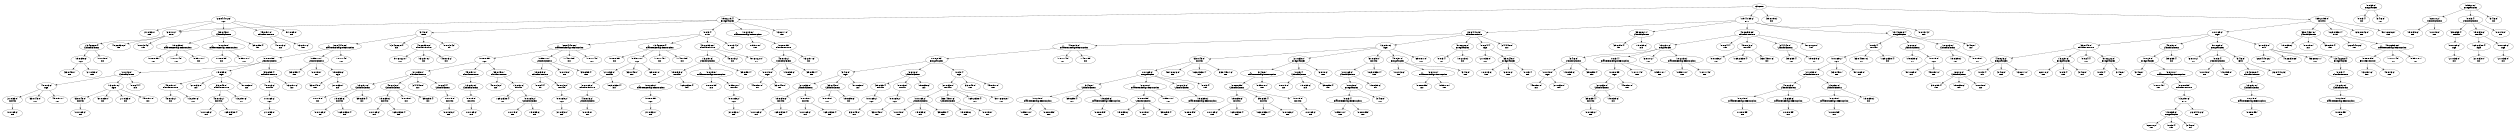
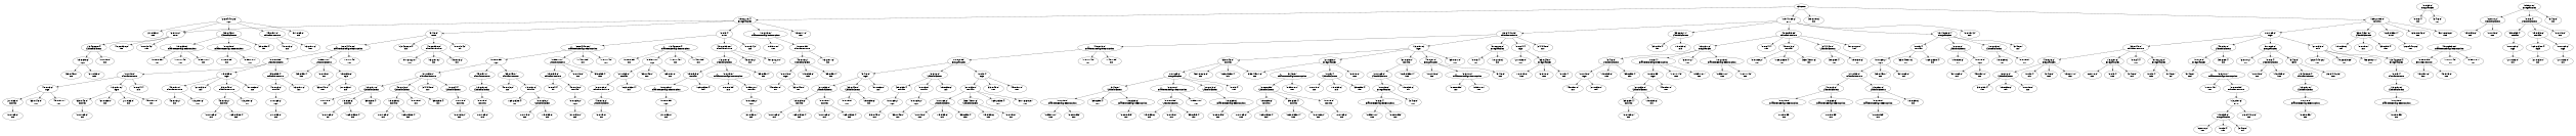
  digraph {
    n1 [label="(79.6-119.4)\nPregnancies"]
    n2 [label="(3.4-6.8)\nBMI"]
    n3 [label="(0.0-3.4)\nBMI"]
    n4 [label="(6.8-10.2)\nBMI"]
    n5 [label="(10.2-13.6)\nDiabetesPedigreeFunction"]
    n6 [label="(13.6-17.0)\nYes"]
    n7 [label="(26.84-40.26)\nDiabetesPedigreeFunction"]
    n8 [label="(13.42-26.84)\nNo"]
    n9 [label="(40.26-53.68)\nBloodPressure"]
    n10 [label="(0.0-13.42)\nNo"]
    n11 [label="(26.84-40.26)\nDiabetesPedigreeFunction"]
    n12 [label="(13.42-26.84)\nDiabetesPedigreeFunction"]
    n13 [label="(40.26-53.68)\nBloodPressure"]
    n14 [label="(0.0-13.42)\nNo"]
    n15 [label="(13.42-26.84)\nSkinThickness"]
    n16 [label="(40.26-53.68)\nYes"]
    n17 [label="(0.0-13.42)\nYes"]
    n18 [label="(0.55-1.01)\nYes"]
    n19 [label="(0.08-0.55)\nBloodPressure"]
    n20 [label=Glucose]
    n21 [label="(119.4-159.2)\nBMI"]
    n22 [label="(39.8-79.6)\nNo"]
    n23 [label="(159.2-199.0)\nInsulin"]
    n24 [label="(26.84-40.26)\nBloodPressure"]
    n25 [label="(53.68-67.1)\nSkinThickness"]
    n26 [label="(40.26-53.68)\nBloodPressure"]
    n27 [label="(13.42-26.84)\nPregnancies"]
    n28 [label="(0.0-13.42)\nNo"]
    n29 [label="(0.0-169.2)\nAge"]
    n30 [label="(338.4-507.6)\nSkinThickness"]
    n31 [label="(169.2-338.4)\nBMI"]
    n32 [label="(676.8-846.0)\nNo"]
    n33 [label="(507.6-676.8)\nYes"]
    n34 [label="(0.0-39.8)\nPregnancies"]
    n35 [label="(0.0-3.4)\nNo"]
    n36 [label="(3.4-6.8)\nYes"]
    n37 [label="(48.8-73.2)\nDiabetesPedigreeFunction"]
    n38 [label="(73.2-97.6)\nAge"]
    n39 [label="(97.6-122.0)\nPregnancies"]
    n40 [label="(0.0-24.4)\nAge"]
    n41 [label="(24.4-48.8)\nNo"]
    n42 [label="(39.6-59.4)\nYes"]
    n43 [label="(19.8-39.6)\nNo"]
    n44 [label="(73.2-97.6)\nPregnancies"]
    n45 [label="(0.0-24.4)\nYes"]
    n46 [label="(48.8-73.2)\nInsulin"]
    n47 [label="(24.4-48.8)\nSkinThickness"]
    n48 [label="(97.6-122.0)\nYes"]
    n49 [label="(0.0-3.4)\nInsulin"]
    n50 [label="(6.8-10.2)\nSkinThickness"]
    n51 [label="(10.2-13.6)\nSkinThickness"]
    n52 [label="(3.4-6.8)\nNo"]
    n53 [label="(33.0-45.0)\nBloodPressure"]
    n54 [label="(45.0-57.0)\nSkinThickness"]
    n55 [label="(57.0-69.0)\nPregnancies"]
    n56 [label="(21.0-33.0)\nBMI"]
    n57 [label="(19.8-39.6)\nYes"]
    n58 [label="(0.0-19.8)\nNo"]
    n59 [label="(39.6-59.4)\nYes"]
    n60 [label="(26.84-40.26)\nYes"]
    n61 [label="(40.26-53.68)\nDiabetesPedigreeFunction"]
    n62 [label="(0.08-0.55)\nSkinThickness"]
    n63 [label="(0.55-1.01)\nSkinThickness"]
    n64 [label="(1.01-1.48)\nYes"]
    n65 [label="(97.6-122.0)\nYes"]
    n66 [label="(73.2-97.6)\nNo"]
    n67 [label="(48.8-73.2)\nNo"]
    n68 [label="(0.08-0.55)\nAge"]
    n69 [label="(0.55-1.01)\nSkinThickness"]
    n70 [label="(1.48-1.95)\nNo"]
    n71 [label="(1.01-1.48)\nYes"]
    n72 [label="(0.08-0.55)\nNo"]
    n73 [label="(0.55-1.01)\nAge"]
    n74 [label="(1.01-1.48)\nNo"]
    n75 [label="(1.48-1.95)\nNo"]
    n76 [label="(73.2-97.6)\nSkinThickness"]
    n77 [label="(48.8-73.2)\nNo"]
    n78 [label="(97.6-122.0)\nNo"]
    n79 [label="(26.84-40.26)\nAge"]
    n80 [label="(21.0-33.0)\nYes"]
    n81 [label="(33.0-45.0)\nSkinThickness"]
    n82 [label="(45.0-57.0)\nBloodPressure"]
    n83 [label="(57.0-69.0)\nNo"]
    n84 [label="(19.8-39.6)\nAge"]
    n85 [label="(0.0-19.8)\nNo"]
    n86 [label="(48.8-73.2)\nSkinThickness"]
    n87 [label="(73.2-97.6)\nNo"]
    n88 [label="(0.08-0.55)\nPregnancies"]
    n89 [label="(1.01-1.48)\nYes"]
    n90 [label="(1.48-1.95)\nNo"]
    n91 [label="(33.0-45.0)\nInsulin"]
    n92 [label="(21.0-33.0)\nPregnancies"]
    n93 [label="(57.0-69.0)\nInsulin"]
    n94 [label="(45.0-57.0)\nPregnancies"]
    n95 [label="(69.0-81.0)\nYes"]
    n96 [label="(0.0-3.4)\nYes"]
    n97 [label="(10.2-13.6)\nNo"]
    n98 [label="(21.0-33.0)\nYes"]
    n99 [label="(33.0-45.0)\nPregnancies"]
    n100 [label="(3.4-6.8)\nSkinThickness"]
    n101 [label="(0.0-3.4)\nDiabetesPedigreeFunction"]
    n102 [label="(6.8-10.2)\nYes"]
    n103 [label="(10.2-13.6)\nDiabetesPedigreeFunction"]
    n104 [label="(0.0-169.2)\nYes"]
    n105 [label="(169.2-338.4)\nYes"]
    n106 [label="(338.4-507.6)\nNo"]
    n107 [label="(39.6-59.4)\nYes"]
    n108 [label="(19.8-39.6)\nNo"]
    n109 [label="(0.0-169.2)\nAge"]
    n110 [label="(338.4-507.6)\nNo"]
    n111 [label="(169.2-338.4)\nNo"]
    n112 [label="(19.8-39.6)\nNo"]
    n113 [label="(0.0-19.8)\nAge"]
    n114 [label="(19.8-39.6)\nYes"]
    n115 [label="(0.0-19.8)\nNo"]
    n116 [label="(48.8-73.2)\nPregnancies"]
    n117 [label="(73.2-97.6)\nPregnancies"]
    n118 [label="(0.0-24.4)\nYes"]
    n119 [label="(97.6-122.0)\nPregnancies"]
    n120 [label="(0.0-19.8)\nPregnancies"]
    n121 [label="(39.6-59.4)\nNo"]
    n122 [label="(6.8-10.2)\nNo"]
    n123 [label="(0.0-3.4)\nSkinThickness"]
    n124 [label="(3.4-6.8)\nBMI"]
    n125 [label="(26.84-40.26)\nYes"]
    n126 [label="(40.26-53.68)\nYes"]
    n127 [label="(53.68-67.1)\nYes"]
    n128 [label="(13.42-26.84)\nPregnancies"]
    n129 [label="(0.08-0.55)\nBloodPressure"]
    n130 [label="(1.01-1.48)\nNo"]
    n131 [label="(0.55-1.01)\nYes"]
-   n132 [label="(0.0-19.8)\nSkinThickness"]
+   n132 [label="(0.0-19.8)\nBloodPressure"]
    n133 [label="(19.8-39.6)\nAge"]
    n134 [label="(39.6-59.4)\nBloodPressure"]
    n135 [label="(39.6-59.4)\nYes"]
    n136 [label="(0.0-19.8)\nNo"]
    n137 [label="(19.8-39.6)\nAge"]
    n138 [label="(21.0-33.0)\nBloodPressure"]
    n139 [label="(45.0-57.0)\nBloodPressure"]
    n140 [label="(33.0-45.0)\nBloodPressure"]
    n141 [label="(19.8-39.6)\nBloodPressure"]
    n142 [label="(0.0-19.8)\nNo"]
    n143 [label="(39.6-59.4)\nYes"]
    n144 [label="(21.0-33.0)\nInsulin"]
    n145 [label="(33.0-45.0)\nNo"]
    n146 [label="(69.0-81.0)\nNo"]
    n147 [label="(19.8-39.6)\nInsulin"]
    n148 [label="(0.0-19.8)\nDiabetesPedigreeFunction"]
    n149 [label="(39.6-59.4)\nNo"]
    n150 [label="(19.8-39.6)\nDiabetesPedigreeFunction"]
    n151 [label="(0.0-19.8)\nDiabetesPedigreeFunction"]
    n152 [label="(39.6-59.4)\nYes"]
    n153 [label="(48.8-73.2)\nNo"]
    n154 [label="(73.2-97.6)\nYes"]
    n155 [label="(33.0-45.0)\nNo"]
    n156 [label="(21.0-33.0)\nYes"]
    n157 [label="(0.0-19.8)\nAge"]
    n158 [label="(19.8-39.6)\nYes"]
    n159 [label="(39.6-59.4)\nNo"]
    n160 [label="(3.4-6.8)\nAge"]
    n161 [label="(6.8-10.2)\nSkinThickness"]
    n162 [label="(0.0-3.4)\nAge"]
    n163 [label="(0.55-1.01)\nPregnancies"]
    n164 [label="(6.8-10.2)\nSkinThickness"]
    n165 [label="(0.0-3.4)\nSkinThickness"]
    n166 [label="(3.4-6.8)\nNo"]
    n167 [label="(0.0-169.2)\nPregnancies"]
    n168 [label="(507.6-676.8)\nNo"]
    n169 [label="(169.2-338.4)\nNo"]
    n170 [label="(338.4-507.6)\nYes"]
    n171 [label="(3.4-6.8)\nDiabetesPedigreeFunction"]
    n172 [label="(0.0-3.4)\nSkinThickness"]
    n173 [label="(6.8-10.2)\nYes"]
    n174 [label="(0.0-169.2)\nSkinThickness"]
    n175 [label="(169.2-338.4)\nYes"]
    n176 [label="(10.2-13.6)\nYes"]
    n177 [label="(6.8-10.2)\nDiabetesPedigreeFunction"]
    n178 [label="(3.4-6.8)\nYes"]
    n179 [label="(10.2-13.6)\nYes"]
    n180 [label="(6.8-10.2)\nYes"]
    n181 [label="(0.0-3.4)\nNo"]
    n182 [label="(0.0-19.8)\nAge"]
    n183 [label="(19.8-39.6)\nYes"]
    n184 [label="(39.6-59.4)\nNo"]
    n185 [label="(0.08-0.55)\nAge"]
    n186 [label="(1.01-1.48)\nYes"]
    n187 [label="(0.55-1.01)\nNo"]
    n188 [label="(0.55-1.01)\nYes"]
    n189 [label="(1.01-1.48)\nNo"]
    n190 [label="(21.0-33.0)\nBloodPressure"]
    n191 [label="(33.0-45.0)\nNo"]
    n192 [label="(57.0-69.0)\nNo"]
    n193 [label="(57.0-69.0)\nNo"]
    n194 [label="(45.0-57.0)\nYes"]
    n195 [label="(6.8-10.2)\nSkinThickness"]
    n196 [label="(0.0-3.4)\nNo"]
    n197 [label="(3.4-6.8)\nYes"]
    n198 [label="(13.6-17.0)\nYes"]
    n199 [label="(6.8-10.2)\nYes"]
    n200 [label="(0.0-3.4)\nYes"]
    n201 [label="(3.4-6.8)\nNo"]
    n202 [label="(0.0-3.4)\nYes"]
    n203 [label="(3.4-6.8)\nNo"]
    n204 [label="(3.4-6.8)\nYes"]
    n205 [label="(6.8-10.2)\nDiabetesPedigreeFunction"]
    n206 [label="(19.8-39.6)\nPregnancies"]
    n207 [label="(6.8-10.2)\nYes"]
    n208 [label="(0.0-3.4)\nYes"]
    n209 [label="(3.4-6.8)\nNo"]
    n210 [label="(0.0-19.8)\nNo"]
    n211 [label="(79.2-99.0)\nYes"]
    n212 [label="(13.42-26.84)\nBloodPressure"]
    n213 [label="(26.84-40.26)\nYes"]
    n214 [label="(0.0-3.4)\nBloodPressure"]
    n215 [label="(73.2-97.6)\nNo"]
    n216 [label="(48.8-73.2)\nYes"]
    n217 [label="(48.8-73.2)\nAge"]
    n218 [label="(73.2-97.6)\nAge"]
    n219 [label="(0.0-24.4)\nNo"]
    n220 [label="(45.0-57.0)\nBloodPressure"]
    n221 [label="(21.0-33.0)\nNo"]
    n222 [label="(33.0-45.0)\nBloodPressure"]
    n223 [label="(57.0-69.0)\nNo"]
    n224 [label="(48.8-73.2)\nInsulin"]
    n225 [label="(73.2-97.6)\nNo"]
    n226 [label="(33.0-45.0)\nYes"]
    n227 [label="(21.0-33.0)\nNo"]
    n228 [label="(73.2-97.6)\nSkinThickness"]
    n229 [label="(48.8-73.2)\nSkinThickness"]
    n230 [label="(24.4-48.8)\nNo"]
    n231 [label="(0.0-24.4)\nSkinThickness"]
    n232 [label="(73.2-97.6)\nSkinThickness"]
    n233 [label="(48.8-73.2)\nNo"]
    n234 [label="(73.2-97.6)\nInsulin"]
    n235 [label="(0.0-24.4)\nNo"]
    n236 [label="(48.8-73.2)\nInsulin"]
    n237 [label="(0.0-169.2)\nBloodPressure"]
    n238 [label="(169.2-338.4)\nNo"]
    n239 [label="(0.0-169.2)\nDiabetesPedigreeFunction"]
    n240 [label="(169.2-338.4)\nYes"]
    n241 [label="(0.08-0.55)\nNo"]
    n242 [label="(0.55-1.01)\nInsulin"]
    n243 [label="(0.08-0.55)\nYes"]
    n244 [label="(1.01-1.48)\nYes"]
    n245 [label="(0.55-1.01)\nNo"]
    n246 [label="(0.08-0.55)\nNo"]
    n247 [label="(0.55-1.01)\nYes"]
    n248 [label="(45.0-57.0)\nNo"]
    n249 [label="(33.0-45.0)\nYes"]
    n250 [label="(21.0-33.0)\nSkinThickness"]
    n251 [label="(33.0-45.0)\nSkinThickness"]
    n252 [label="(57.0-69.0)\nNo"]
    n253 [label="(39.6-59.4)\nInsulin"]
    n254 [label="(0.0-19.8)\nInsulin"]
    n255 [label="(19.8-39.6)\nNo"]
    n256 [label="(21.0-33.0)\nInsulin"]
    n257 [label="(33.0-45.0)\nYes"]
    n258 [label="(45.0-57.0)\nYes"]
    n259 [label="(19.8-39.6)\nNo"]
    n260 [label="(0.0-19.8)\nYes"]
    n261 [label="(39.6-59.4)\nInsulin"]
    n262 [label="(19.8-39.6)\nInsulin"]
    n263 [label="(0.0-19.8)\nNo"]
    n264 [label="(3.4-6.8)\nSkinThickness"]
    n265 [label="(6.8-10.2)\nDiabetesPedigreeFunction"]
    n266 [label="(10.2-13.6)\nSkinThickness"]
    n267 [label="(0.0-3.4)\nYes"]
    n268 [label="(0.08-0.55)\nSkinThickness"]
    n269 [label="(0.55-1.01)\nYes"]
    n270 [label="(0.0-19.8)\nNo"]
    n271 [label="(19.8-39.6)\nNo"]
    n272 [label="(39.6-59.4)\nYes"]
    n273 [label="(0.0-19.8)\nPregnancies"]
    n274 [label="(19.8-39.6)\nNo"]
    n275 [label="(0.08-0.55)\nNo"]
    n276 [label="(0.55-1.01)\nYes"]
    n277 [label="(45.0-57.0)\nNo"]
    n278 [label="(21.0-33.0)\nYes"]
    n279 [label="(21.0-33.0)\nSkinThickness"]
    n280 [label="(45.0-57.0)\nYes"]
    n281 [label="(48.8-73.2)\nSkinThickness"]
    n282 [label="(73.2-97.6)\nSkinThickness"]
    n283 [label="(39.6-59.4)\nYes"]
    n284 [label="(19.8-39.6)\nYes"]
    n285 [label="(0.0-19.8)\nNo"]
    n286 [label="(1.01-1.48)\nYes"]
    n287 [label="(0.08-0.55)\nBloodPressure"]
    n288 [label="(73.2-97.6)\nSkinThickness"]
    n289 [label="(73.2-97.6)\nSkinThickness"]
    n290 [label="(21.0-33.0)\nInsulin"]
    n291 [label="(33.0-45.0)\nYes"]
    n292 [label="(45.0-57.0)\nYes"]
    n293 [label="(33.0-45.0)\nInsulin"]
    n294 [label="(57.0-69.0)\nNo"]
    n295 [label="(21.0-33.0)\nNo"]
    n296 [label="(45.0-57.0)\nNo"]
    n297 [label="(48.8-73.2)\nNo"]
    n298 [label="(73.2-97.6)\nYes"]
    n299 [label="(48.8-73.2)\nInsulin"]
    n300 [label="(73.2-97.6)\nNo"]
    n301 [label="(0.0-169.2)\nAge"]
    n302 [label="(0.0-19.8)\nNo"]
    n303 [label="(19.8-39.6)\nInsulin"]
    n304 [label="(39.6-59.4)\nNo"]
    n305 [label="(19.8-39.6)\nInsulin"]
    n306 [label="(0.0-19.8)\nNo"]
    n307 [label="(39.6-59.4)\nNo"]
    n308 [label="(0.0-19.8)\nInsulin"]
    n309 [label="(0.0-19.8)\nInsulin"]
    n310 [label="(169.2-338.4)\nYes"]
    n311 [label="(0.0-169.2)\nSkinThickness"]
    n312 [label="(0.0-169.2)\nAge"]
    n313 [label="(48.8-73.2)\nSkinThickness"]
    n314 [label="(0.08-0.55)\nAge"]
    n315 [label="(0.0-169.2)\nAge"]
    n316 [label="(19.8-39.6)\nInsulin"]
    n317 [label="(0.0-19.8)\nInsulin"]
    n318 [label="(0.0-19.8)\nYes"]
    n319 [label="(19.8-39.6)\nNo"]
    n320 [label="(0.0-169.2)\nAge"]
    n321 [label="(0.0-169.2)\nAge"]
    n322 [label="(0.0-169.2)\nSkinThickness"]
    n323 [label="(338.4-507.6)\nSkinThickness"]
    n324 [label="(169.2-338.4)\nYes"]
    n325 [label="(507.6-676.8)\nYes"]
    n326 [label="(0.0-169.2)\nAge"]
    n327 [label="(169.2-338.4)\nAge"]
    n328 [label="(0.0-169.2)\nAge"]
    n329 [label="(0.0-19.8)\nDiabetesPedigreeFunction"]
    n330 [label="(39.6-59.4)\nYes"]
    n331 [label="(19.8-39.6)\nDiabetesPedigreeFunction"]
    n332 [label="(0.08-0.55)\nSkinThickness"]
    n333 [label="(0.55-1.01)\nYes"]
    n334 [label="(19.8-39.6)\nDiabetesPedigreeFunction"]
    n335 [label="(19.8-39.6)\nInsulin"]
    n336 [label="(39.6-59.4)\nInsulin"]
    n337 [label="(0.0-19.8)\nInsulin"]
    n338 [label="(0.0-3.4)\nDiabetesPedigreeFunction"]
    n339 [label="(3.4-6.8)\nYes"]
    n340 [label="(39.6-59.4)\nInsulin"]
    n341 [label="(19.8-39.6)\nNo"]
    n342 [label="(0.0-19.8)\nDiabetesPedigreeFunction"]
    n343 [label="(19.8-39.6)\nDiabetesPedigreeFunction"]
    n344 [label="(0.0-19.8)\nDiabetesPedigreeFunction"]
    n345 [label="(19.8-39.6)\nNo"]
    n346 [label="(73.2-97.6)\nBMI"]
    n347 [label="(0.0-19.8)\nDiabetesPedigreeFunction"]
    n348 [label="(0.0-19.8)\nDiabetesPedigreeFunction"]
    n349 [label="(0.0-169.2)\nNo"]
    n350 [label="(0.0-169.2)\nNo"]
    n351 [label="(0.0-169.2)\nNo"]
    n352 [label="(169.2-338.4)\nNo"]
    n353 [label="(21.0-33.0)\nNo"]
    n354 [label="(0.0-169.2)\nNo"]
    n355 [label="(169.2-338.4)\nNo"]
    n356 [label="(0.0-169.2)\nNo"]
    n357 [label="(169.2-338.4)\nNo"]
    n358 [label="(0.0-169.2)\nNo"]
    n359 [label="(0.0-169.2)\nNo"]
    n360 [label="(0.0-19.8)\nNo"]
    n361 [label="(19.8-39.6)\nNo"]
    n362 [label="(21.0-33.0)\nNo"]
    n363 [label="(0.0-19.8)\nNo"]
    n364 [label="(21.0-33.0)\nNo"]
    n365 [label="(21.0-33.0)\nNo"]
    n366 [label="(0.0-169.2)\nNo"]
    n367 [label="(169.2-338.4)\nYes"]
    n368 [label="(0.0-169.2)\nNo"]
    n369 [label="(169.2-338.4)\nNo"]
    n370 [label="(33.0-45.0)\nNo"]
    n371 [label="(33.0-45.0)\nNo"]
    n372 [label="(0.0-19.8)\nYes"]
    n373 [label="(19.8-39.6)\nNo"]
    n374 [label="(39.6-59.4)\nYes"]
    n375 [label="(19.8-39.6)\nYes"]
    n376 [label="(0.0-19.8)\nNo"]
    n377 [label="(21.0-33.0)\nNo"]
    n378 [label="(21.0-33.0)\nNo"]
    n379 [label="(21.0-33.0)\nNo"]
    n380 [label="(0.55-1.01)\nYes"]
    n381 [label="(0.08-0.55)\nNo"]
    n382 [label="(0.08-0.55)\nNo"]
    n383 [label="(19.8-39.6)\nNo"]
    n384 [label="(0.0-19.8)\nNo"]
    n385 [label="(39.6-59.4)\nNo"]
    n386 [label="(0.08-0.55)\nNo"]
    n387 [label="(0.0-169.2)\nYes"]
    n388 [label="(169.2-338.4)\nNo"]
    n389 [label="(169.2-338.4)\nYes"]
    n390 [label="(0.0-169.2)\nNo"]
    n391 [label="(0.0-169.2)\nNo"]
    n392 [label="(0.55-1.01)\nYes"]
    n393 [label="(0.08-0.55)\nNo"]
    n394 [label="(0.0-169.2)\nNo"]
    n395 [label="(0.08-0.55)\nNo"]
    n396 [label="(0.08-0.55)\nNo"]
    n397 [label="(0.08-0.55)\nNo"]
    n398 [label="(26.84-40.26)\nYes"]
    n399 [label="(0.08-0.55)\nNo"]
    n400 [label="(0.08-0.55)\nNo"]
    n1 -> n2
    n1 -> n3
    n1 -> n4
    n1 -> n5
    n1 -> n6
    n2 -> n7
    n2 -> n8
    n2 -> n9
    n2 -> n10
    n3 -> n11
-   n3 -> n12
    n3 -> n13
    n3 -> n14
    n4 -> n15
    n4 -> n16
    n4 -> n17
    n5 -> n18
    n5 -> n19
    n7 -> n62
    n7 -> n63
    n7 -> n64
    n9 -> n65
    n9 -> n66
    n9 -> n67
    n11 -> n68
    n11 -> n69
    n11 -> n70
    n11 -> n71
    n12 -> n72
    n12 -> n73
    n12 -> n74
    n12 -> n75
    n13 -> n76
    n13 -> n77
    n13 -> n78
    n15 -> n84
    n15 -> n85
    n19 -> n86
    n19 -> n87
    n20 -> n1
    n20 -> n21
    n20 -> n22
    n20 -> n23
    n21 -> n24
    n21 -> n25
    n21 -> n26
    n21 -> n27
    n21 -> n28
    n23 -> n29
    n23 -> n30
    n23 -> n31
    n23 -> n32
    n23 -> n33
    n24 -> n37
    n24 -> n38
    n24 -> n39
    n24 -> n40
    n24 -> n41
    n25 -> n42
    n25 -> n43
    n26 -> n44
    n26 -> n45
    n26 -> n46
    n26 -> n47
    n26 -> n48
    n27 -> n49
    n27 -> n50
    n27 -> n51
    n27 -> n52
    n29 -> n53
    n29 -> n54
    n29 -> n55
    n29 -> n56
    n30 -> n57
    n30 -> n58
    n30 -> n59
    n31 -> n60
-   n31 -> n61
    n34 -> n35
    n34 -> n36
    n37 -> n88
    n37 -> n89
    n37 -> n90
    n38 -> n91
    n38 -> n92
    n38 -> n93
    n38 -> n94
    n38 -> n95
    n39 -> n96
    n39 -> n97
    n40 -> n98
    n40 -> n99
    n44 -> n100
    n44 -> n101
    n44 -> n102
    n44 -> n103
    n46 -> n104
    n46 -> n105
    n46 -> n106
    n47 -> n107
    n47 -> n108
    n49 -> n109
    n49 -> n110
    n49 -> n111
    n50 -> n112
    n50 -> n113
    n51 -> n114
    n51 -> n115
    n53 -> n116
    n53 -> n117
    n53 -> n118
    n53 -> n119
    n54 -> n120
    n54 -> n121
    n55 -> n122
    n55 -> n123
    n55 -> n124
    n56 -> n125
    n56 -> n126
    n56 -> n127
    n56 -> n128
    n61 -> n129
    n61 -> n130
    n61 -> n131
    n62 -> n132
    n62 -> n133
    n62 -> n134
    n63 -> n135
    n63 -> n136
    n63 -> n137
    n68 -> n138
    n68 -> n139
    n68 -> n140
    n69 -> n141
    n69 -> n142
    n69 -> n143
    n73 -> n144
    n73 -> n145
    n73 -> n146
    n76 -> n147
    n76 -> n148
    n76 -> n149
    n79 -> n4
    n79 -> n80
    n79 -> n81
    n79 -> n82
    n79 -> n83
    n81 -> n150
    n81 -> n151
    n81 -> n152
    n82 -> n153
    n82 -> n154
    n84 -> n155
    n84 -> n156
    n86 -> n157
    n86 -> n158
    n86 -> n159
    n88 -> n160
    n88 -> n161
    n88 -> n162
    n91 -> n167
    n91 -> n168
    n91 -> n169
    n91 -> n170
-   n92 -> n171
+   n92 -> n170
    n92 -> n172
    n92 -> n173
    n93 -> n174
    n93 -> n175
    n94 -> n176
    n94 -> n177
    n94 -> n178
    n99 -> n179
    n99 -> n180
    n99 -> n181
    n100 -> n182
    n100 -> n183
    n100 -> n184
    n101 -> n185
    n101 -> n186
    n101 -> n187
    n103 -> n188
    n103 -> n189
    n109 -> n190
    n109 -> n191
    n109 -> n192
    n113 -> n193
    n113 -> n194
    n116 -> n195
    n116 -> n196
    n116 -> n197
    n116 -> n198
    n117 -> n199
    n117 -> n200
    n117 -> n201
    n119 -> n202
    n119 -> n203
    n120 -> n204
    n120 -> n205
    n123 -> n210
    n123 -> n211
    n124 -> n212
    n124 -> n213
    n128 -> n214
    n129 -> n215
    n129 -> n216
    n132 -> n217
    n132 -> n218
    n132 -> n219
    n133 -> n220
    n133 -> n221
    n133 -> n222
    n133 -> n223
    n134 -> n224
    n134 -> n225
    n137 -> n226
    n137 -> n227
    n138 -> n228
    n138 -> n229
    n138 -> n230
    n138 -> n231
    n139 -> n232
    n140 -> n233
    n140 -> n234
    n141 -> n235
    n141 -> n236
    n144 -> n237
    n144 -> n238
    n147 -> n239
    n147 -> n240
    n148 -> n241
    n148 -> n242
    n150 -> n243
    n150 -> n244
    n150 -> n245
    n151 -> n246
    n151 -> n247
    n157 -> n248
    n157 -> n249
    n160 -> n250
    n160 -> n251
    n160 -> n252
    n161 -> n253
    n161 -> n254
    n161 -> n255
    n162 -> n256
    n162 -> n257
    n162 -> n258
    n163 -> n164
    n163 -> n165
    n163 -> n166
    n164 -> n259
    n164 -> n260
    n165 -> n261
    n165 -> n262
    n165 -> n263
    n167 -> n264
    n167 -> n265
    n167 -> n266
    n167 -> n267
    n171 -> n268
    n171 -> n269
    n172 -> n270
    n172 -> n271
    n172 -> n272
    n174 -> n273
    n174 -> n274
    n177 -> n275
    n177 -> n276
    n182 -> n277
    n182 -> n278
    n185 -> n279
    n185 -> n280
    n190 -> n281
    n190 -> n282
    n195 -> n283
    n195 -> n284
    n195 -> n285
    n205 -> n286
    n205 -> n287
    n206 -> n207
    n206 -> n208
    n206 -> n209
    n212 -> n288
    n214 -> n289
    n217 -> n290
    n217 -> n291
    n217 -> n292
    n218 -> n293
    n218 -> n294
    n218 -> n295
    n218 -> n296
    n220 -> n297
    n220 -> n298
    n222 -> n299
    n222 -> n300
    n224 -> n301
    n228 -> n302
    n228 -> n303
    n228 -> n304
    n229 -> n305
    n229 -> n306
    n229 -> n307
    n231 -> n308
    n232 -> n309
    n234 -> n310
    n234 -> n311
    n236 -> n312
    n237 -> n313
    n239 -> n314
    n242 -> n315
    n250 -> n316
    n250 -> n317
    n251 -> n318
    n251 -> n319
    n253 -> n320
    n254 -> n321
    n256 -> n322
    n256 -> n323
    n256 -> n324
    n256 -> n325
    n261 -> n326
    n262 -> n327
    n262 -> n328
    n264 -> n329
    n264 -> n330
    n264 -> n331
    n265 -> n332
    n265 -> n333
    n266 -> n334
    n268 -> n335
    n268 -> n336
    n268 -> n337
    n273 -> n338
    n273 -> n339
    n279 -> n340
    n279 -> n341
    n281 -> n342
    n281 -> n343
    n282 -> n344
    n282 -> n345
    n287 -> n346
    n288 -> n347
    n289 -> n348
    n290 -> n349
    n293 -> n350
    n299 -> n351
    n299 -> n352
    n301 -> n353
    n303 -> n354
    n303 -> n355
    n305 -> n356
    n305 -> n357
    n308 -> n358
    n309 -> n359
    n311 -> n360
    n311 -> n361
    n312 -> n362
    n313 -> n363
    n314 -> n364
    n315 -> n365
    n316 -> n366
    n316 -> n367
    n317 -> n368
    n317 -> n369
    n320 -> n370
    n321 -> n371
    n322 -> n372
    n322 -> n373
    n322 -> n374
    n323 -> n375
    n323 -> n376
    n326 -> n377
    n327 -> n378
    n328 -> n379
    n329 -> n380
    n329 -> n381
    n331 -> n382
    n332 -> n383
    n332 -> n384
    n332 -> n385
    n334 -> n386
    n335 -> n387
    n335 -> n388
    n336 -> n389
    n336 -> n390
    n337 -> n391
    n338 -> n392
    n338 -> n393
    n340 -> n394
    n342 -> n395
    n343 -> n396
    n344 -> n397
    n346 -> n206
    n346 -> n398
    n347 -> n399
    n348 -> n400
  }
